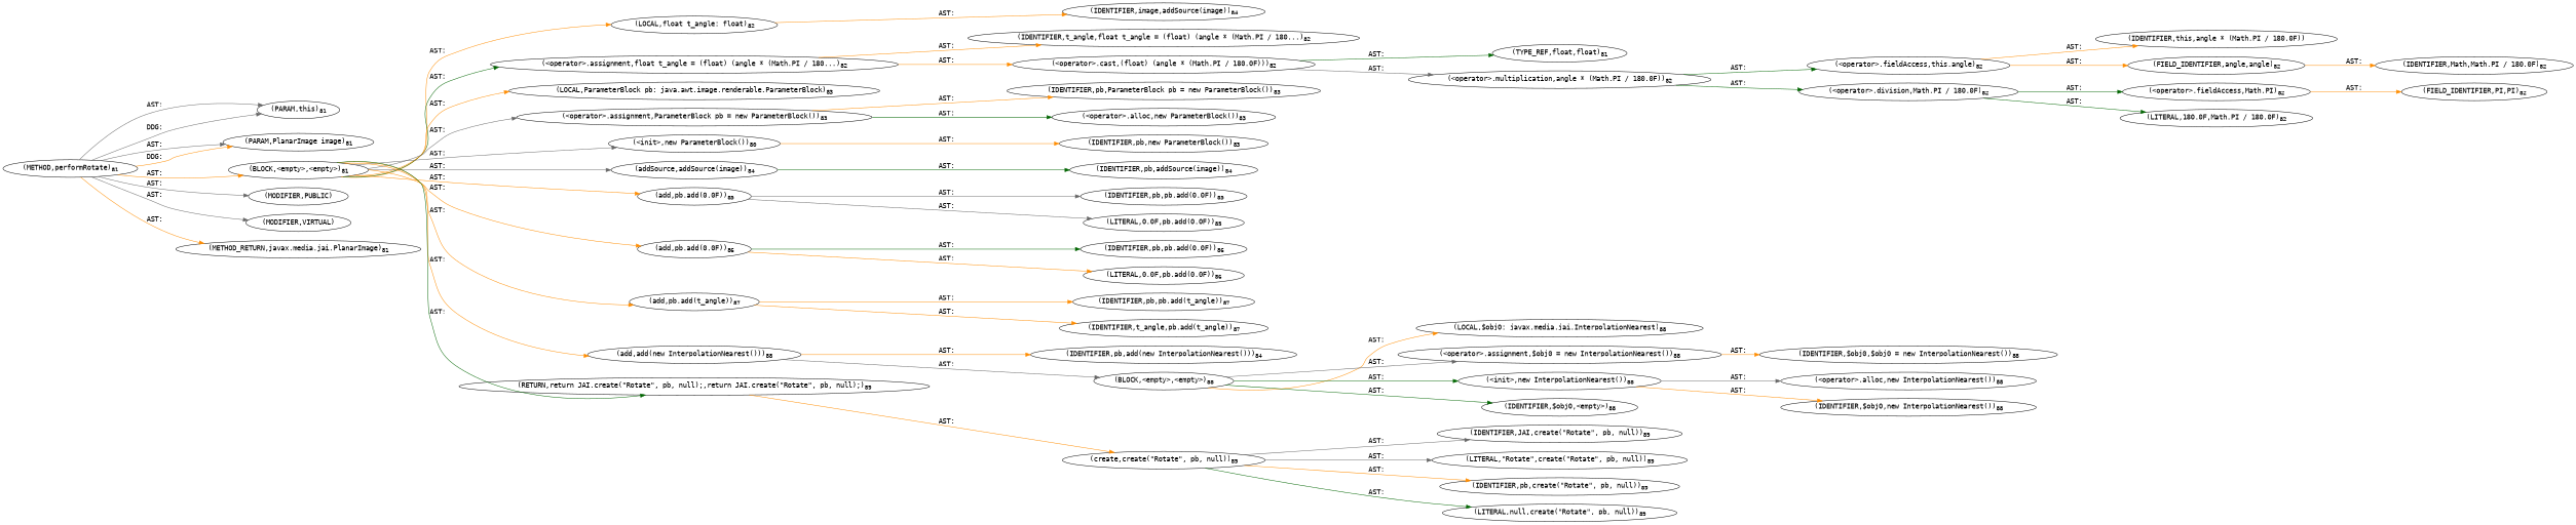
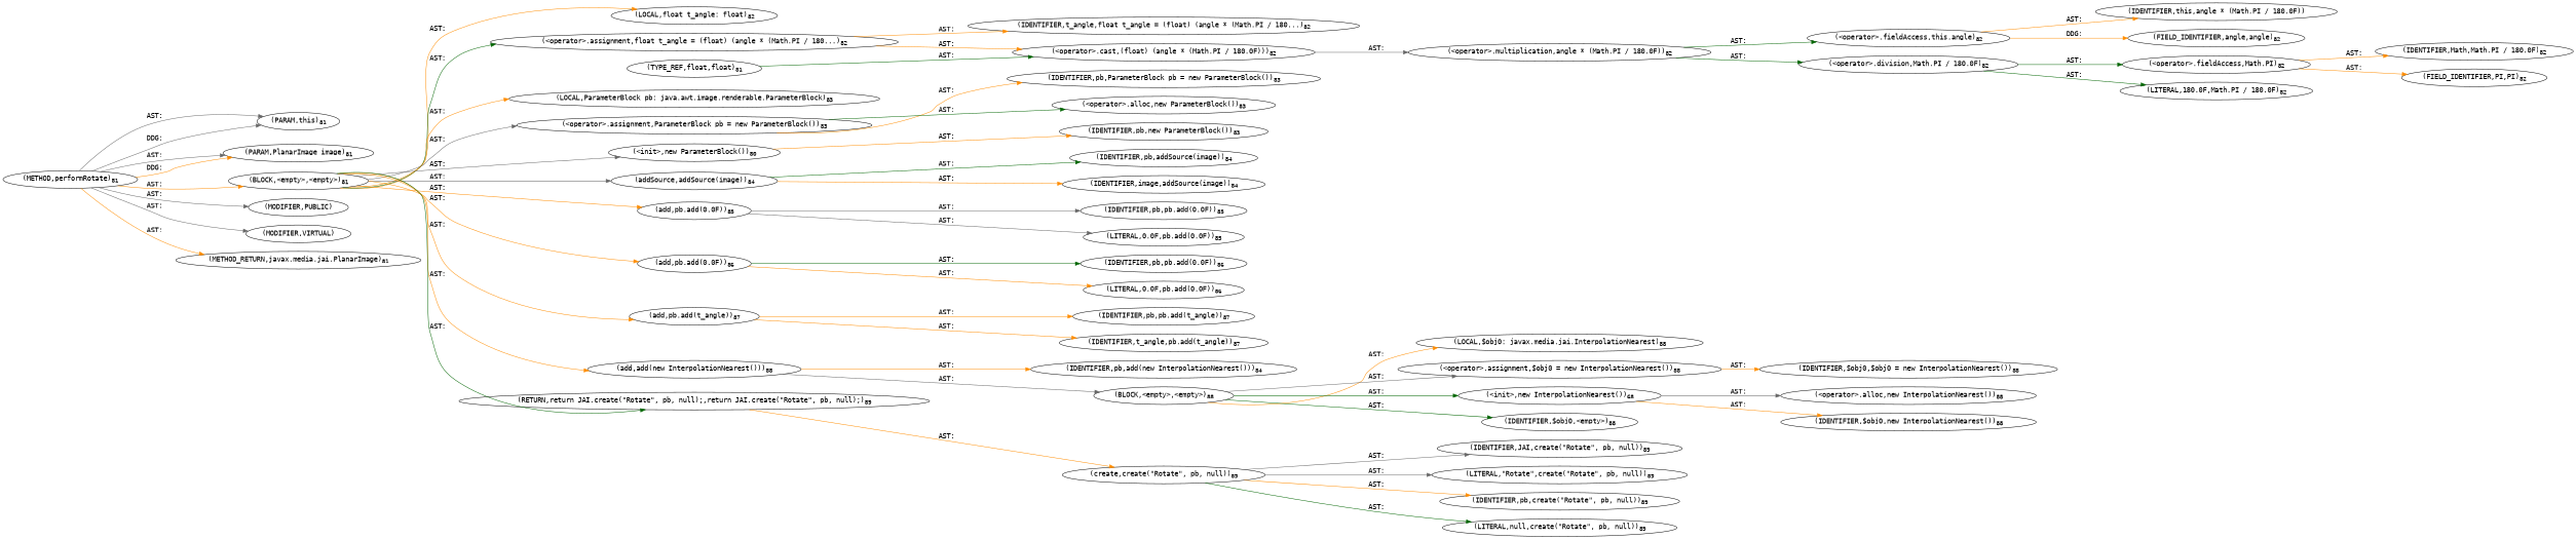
  digraph {
    fontname="DejaVu Sans Mono"
    rankdir=LR
    node [fontname="DejaVu Sans Mono"]
    edge [color=darkorange fontname="DejaVu Sans Mono"]
    n1 [label=<(METHOD,performRotate)<SUB>81</SUB>>]
    n2 [label=<(PARAM,this)<SUB>81</SUB>>]
    n3 [label=<(PARAM,PlanarImage image)<SUB>81</SUB>>]
    n4 [label=<(BLOCK,&lt;empty&gt;,&lt;empty&gt;)<SUB>81</SUB>>]
    n5 [label=<(MODIFIER,PUBLIC)>]
    n6 [label=<(MODIFIER,VIRTUAL)>]
    n7 [label=<(METHOD_RETURN,javax.media.jai.PlanarImage)<SUB>81</SUB>>]
    n8 [label=<(LOCAL,float t_angle: float)<SUB>82</SUB>>]
    n9 [label=<(&lt;operator&gt;.assignment,float t_angle = (float) (angle * (Math.PI / 180...)<SUB>82</SUB>>]
    n10 [label=<(LOCAL,ParameterBlock pb: java.awt.image.renderable.ParameterBlock)<SUB>83</SUB>>]
    n11 [label=<(&lt;operator&gt;.assignment,ParameterBlock pb = new ParameterBlock())<SUB>83</SUB>>]
    n12 [label=<(&lt;init&gt;,new ParameterBlock())<SUB>80</SUB>>]
    n13 [label=<(addSource,addSource(image))<SUB>84</SUB>>]
    n14 [label=<(add,pb.add(0.0F))<SUB>85</SUB>>]
    n15 [label=<(add,pb.add(0.0F))<SUB>86</SUB>>]
    n16 [label=<(add,pb.add(t_angle))<SUB>87</SUB>>]
    n17 [label=<(add,add(new InterpolationNearest()))<SUB>88</SUB>>]
    n18 [label=<(RETURN,return JAI.create(&quot;Rotate&quot;, pb, null);,return JAI.create(&quot;Rotate&quot;, pb, null);)<SUB>89</SUB>>]
    n19 [label=<(IDENTIFIER,t_angle,float t_angle = (float) (angle * (Math.PI / 180...)<SUB>82</SUB>>]
    n20 [label=<(&lt;operator&gt;.cast,(float) (angle * (Math.PI / 180.0F)))<SUB>82</SUB>>]
    n21 [label=<(IDENTIFIER,pb,ParameterBlock pb = new ParameterBlock())<SUB>83</SUB>>]
    n22 [label=<(&lt;operator&gt;.alloc,new ParameterBlock())<SUB>83</SUB>>]
    n23 [label=<(IDENTIFIER,pb,new ParameterBlock())<SUB>83</SUB>>]
    n24 [label=<(IDENTIFIER,pb,addSource(image))<SUB>84</SUB>>]
    n25 [label=<(IDENTIFIER,image,addSource(image))<SUB>84</SUB>>]
    n26 [label=<(IDENTIFIER,pb,pb.add(0.0F))<SUB>85</SUB>>]
    n27 [label=<(LITERAL,0.0F,pb.add(0.0F))<SUB>85</SUB>>]
    n28 [label=<(IDENTIFIER,pb,pb.add(0.0F))<SUB>86</SUB>>]
    n29 [label=<(LITERAL,0.0F,pb.add(0.0F))<SUB>86</SUB>>]
    n30 [label=<(IDENTIFIER,pb,pb.add(t_angle))<SUB>87</SUB>>]
    n31 [label=<(IDENTIFIER,t_angle,pb.add(t_angle))<SUB>87</SUB>>]
    n32 [label=<(IDENTIFIER,pb,add(new InterpolationNearest()))<SUB>84</SUB>>]
    n33 [label=<(BLOCK,&lt;empty&gt;,&lt;empty&gt;)<SUB>88</SUB>>]
    n34 [label=<(create,create(&quot;Rotate&quot;, pb, null))<SUB>89</SUB>>]
    n35 [label=<(TYPE_REF,float,float)<SUB>81</SUB>>]
    n36 [label=<(&lt;operator&gt;.multiplication,angle * (Math.PI / 180.0F))<SUB>82</SUB>>]
    n37 [label=<(&lt;operator&gt;.fieldAccess,this.angle)<SUB>82</SUB>>]
    n38 [label=<(&lt;operator&gt;.division,Math.PI / 180.0F)<SUB>82</SUB>>]
    n39 [label=<(IDENTIFIER,this,angle * (Math.PI / 180.0F))>]
    n40 [label=<(FIELD_IDENTIFIER,angle,angle)<SUB>82</SUB>>]
    n41 [label=<(&lt;operator&gt;.fieldAccess,Math.PI)<SUB>82</SUB>>]
    n42 [label=<(LITERAL,180.0F,Math.PI / 180.0F)<SUB>82</SUB>>]
    n43 [label=<(IDENTIFIER,Math,Math.PI / 180.0F)<SUB>82</SUB>>]
    n44 [label=<(FIELD_IDENTIFIER,PI,PI)<SUB>82</SUB>>]
    n45 [label=<(LOCAL,$obj0: javax.media.jai.InterpolationNearest)<SUB>88</SUB>>]
    n46 [label=<(&lt;operator&gt;.assignment,$obj0 = new InterpolationNearest())<SUB>88</SUB>>]
-   n47 [label=<(&lt;init&gt;,new InterpolationNearest())<SUB>88</SUB>>]
+   n47 [label=<(&lt;init&gt;,new InterpolationNearest())<SUB>68</SUB>>]
    n48 [label=<(IDENTIFIER,$obj0,&lt;empty&gt;)<SUB>88</SUB>>]
    n49 [label=<(IDENTIFIER,$obj0,$obj0 = new InterpolationNearest())<SUB>88</SUB>>]
    n50 [label=<(&lt;operator&gt;.alloc,new InterpolationNearest())<SUB>88</SUB>>]
    n51 [label=<(IDENTIFIER,$obj0,new InterpolationNearest())<SUB>88</SUB>>]
    n52 [label=<(IDENTIFIER,JAI,create(&quot;Rotate&quot;, pb, null))<SUB>89</SUB>>]
    n53 [label=<(LITERAL,&quot;Rotate&quot;,create(&quot;Rotate&quot;, pb, null))<SUB>89</SUB>>]
    n54 [label=<(IDENTIFIER,pb,create(&quot;Rotate&quot;, pb, null))<SUB>89</SUB>>]
    n55 [label=<(LITERAL,null,create(&quot;Rotate&quot;, pb, null))<SUB>89</SUB>>]
    n1 -> n2 [color=gray40 label="AST: "]
    n1 -> n2 [color=gray40 label="DDG: "]
    n1 -> n3 [color=gray40 label="AST: "]
    n1 -> n3 [label="DDG: "]
    n1 -> n4 [label="AST: "]
    n1 -> n5 [color=gray40 label="AST: "]
    n1 -> n6 [color=gray40 label="AST: "]
    n1 -> n7 [label="AST: "]
    n4 -> n8 [label="AST: "]
    n4 -> n9 [color=darkgreen label="AST: "]
    n4 -> n10 [label="AST: "]
    n4 -> n11 [color=gray40 label="AST: "]
    n4 -> n12 [color=gray40 label="AST: "]
    n4 -> n13 [color=gray40 label="AST: "]
    n4 -> n14 [label="AST: "]
    n4 -> n15 [label="AST: "]
    n4 -> n16 [label="AST: "]
    n4 -> n17 [label="AST: "]
    n4 -> n18 [color=darkgreen label="AST: "]
    n9 -> n19 [label="AST: "]
    n9 -> n20 [label="AST: "]
    n11 -> n21 [label="AST: "]
    n11 -> n22 [color=darkgreen label="AST: "]
    n12 -> n23 [label="AST: "]
    n13 -> n24 [color=darkgreen label="AST: "]
-   n8 -> n25 [label="AST: "]
+   n13 -> n25 [label="AST: "]
    n14 -> n26 [color=gray40 label="AST: "]
    n14 -> n27 [color=gray40 label="AST: "]
    n15 -> n28 [color=darkgreen label="AST: "]
    n15 -> n29 [label="AST: "]
    n16 -> n30 [label="AST: "]
    n16 -> n31 [label="AST: "]
    n17 -> n32 [label="AST: "]
    n17 -> n33 [color=gray40 label="AST: "]
    n18 -> n34 [label="AST: "]
-   n20 -> n35 [color=darkgreen label="AST: "]
+   n35 -> n20 [color=darkgreen label="AST: "]
    n20 -> n36 [color=gray40 label="AST: "]
    n33 -> n45 [label="AST: "]
    n33 -> n46 [color=gray40 label="AST: "]
    n33 -> n47 [color=darkgreen label="AST: "]
    n33 -> n48 [color=darkgreen label="AST: "]
    n34 -> n52 [color=gray40 label="AST: "]
    n34 -> n53 [color=gray40 label="AST: "]
    n34 -> n54 [label="AST: "]
    n34 -> n55 [color=darkgreen label="AST: "]
    n36 -> n37 [color=darkgreen label="AST: "]
    n36 -> n38 [color=darkgreen label="AST: "]
    n37 -> n39 [label="AST: "]
-   n37 -> n40 [label="AST: "]
+   n37 -> n40 [label="DDG: "]
    n38 -> n41 [color=darkgreen label="AST: "]
    n38 -> n42 [color=darkgreen label="AST: "]
-   n40 -> n43 [label="AST: "]
+   n41 -> n43 [label="AST: "]
    n41 -> n44 [label="AST: "]
    n46 -> n49 [label="AST: "]
    n47 -> n50 [color=gray40 label="AST: "]
    n47 -> n51 [label="AST: "]
  }
